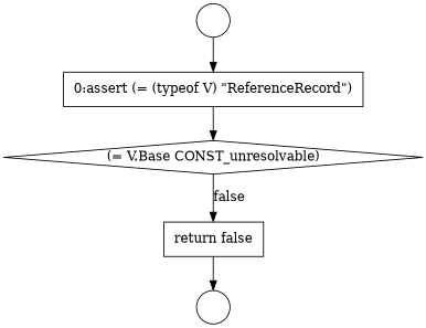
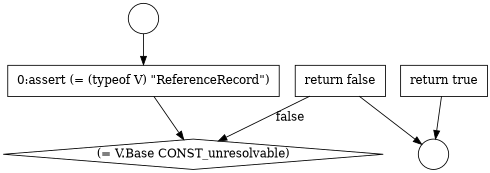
  digraph {
    node [color=black fillcolor=white shape=none style=filled]
    edge [color=black]
    n1 [label=" " shape=circle]
    n2 [label=<<font color="black">     <table border="0" cellborder="1" cellspacing="0" cellpadding="10">       <tr><td align="left">0:assert (= (typeof V) &quot;ReferenceRecord&quot;)</td></tr>     </table>   </font>> margin=0]
    n3 [label=<<font color="black">(= V.Base CONST_unresolvable)</font>> shape=diamond]
    n4 [label=" " shape=circle]
    n5 [label=<<font color="black">     <table border="0" cellborder="1" cellspacing="0" cellpadding="10">       <tr><td align="left">return false</td></tr>     </table>   </font>> margin=0]
+   n6 [label=<<font color="black">     <table border="0" cellborder="1" cellspacing="0" cellpadding="10">       <tr><td align="left">return true</td></tr>     </table>   </font>> margin=0]
    n1 -> n2
    n2 -> n3
-   n3 -> n5 [label=<<font color="black">false</font>>]
+   n5 -> n3 [label=<<font color="black">false</font>>]
    n5 -> n4
+   n6 -> n4
  }
